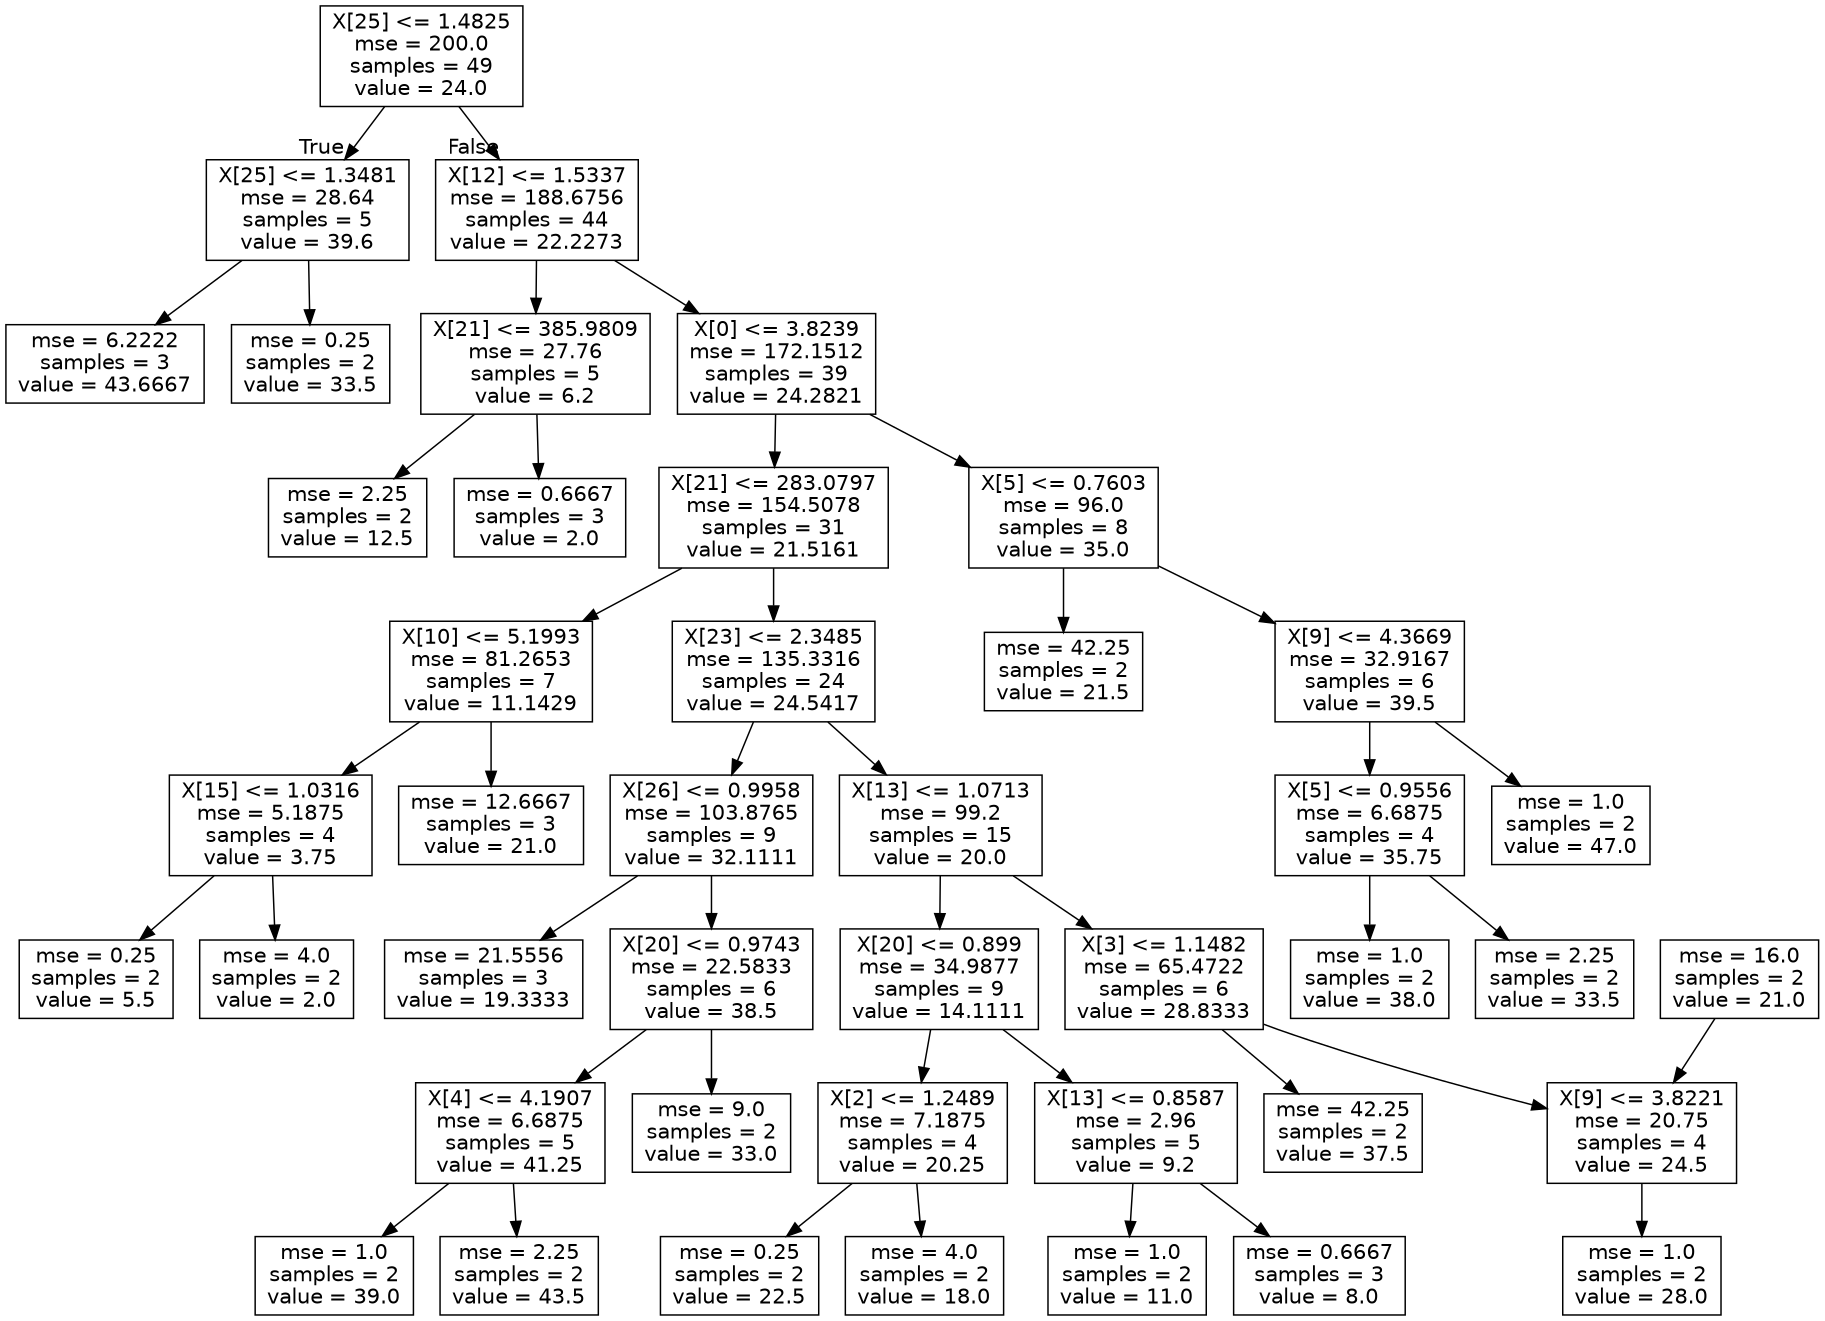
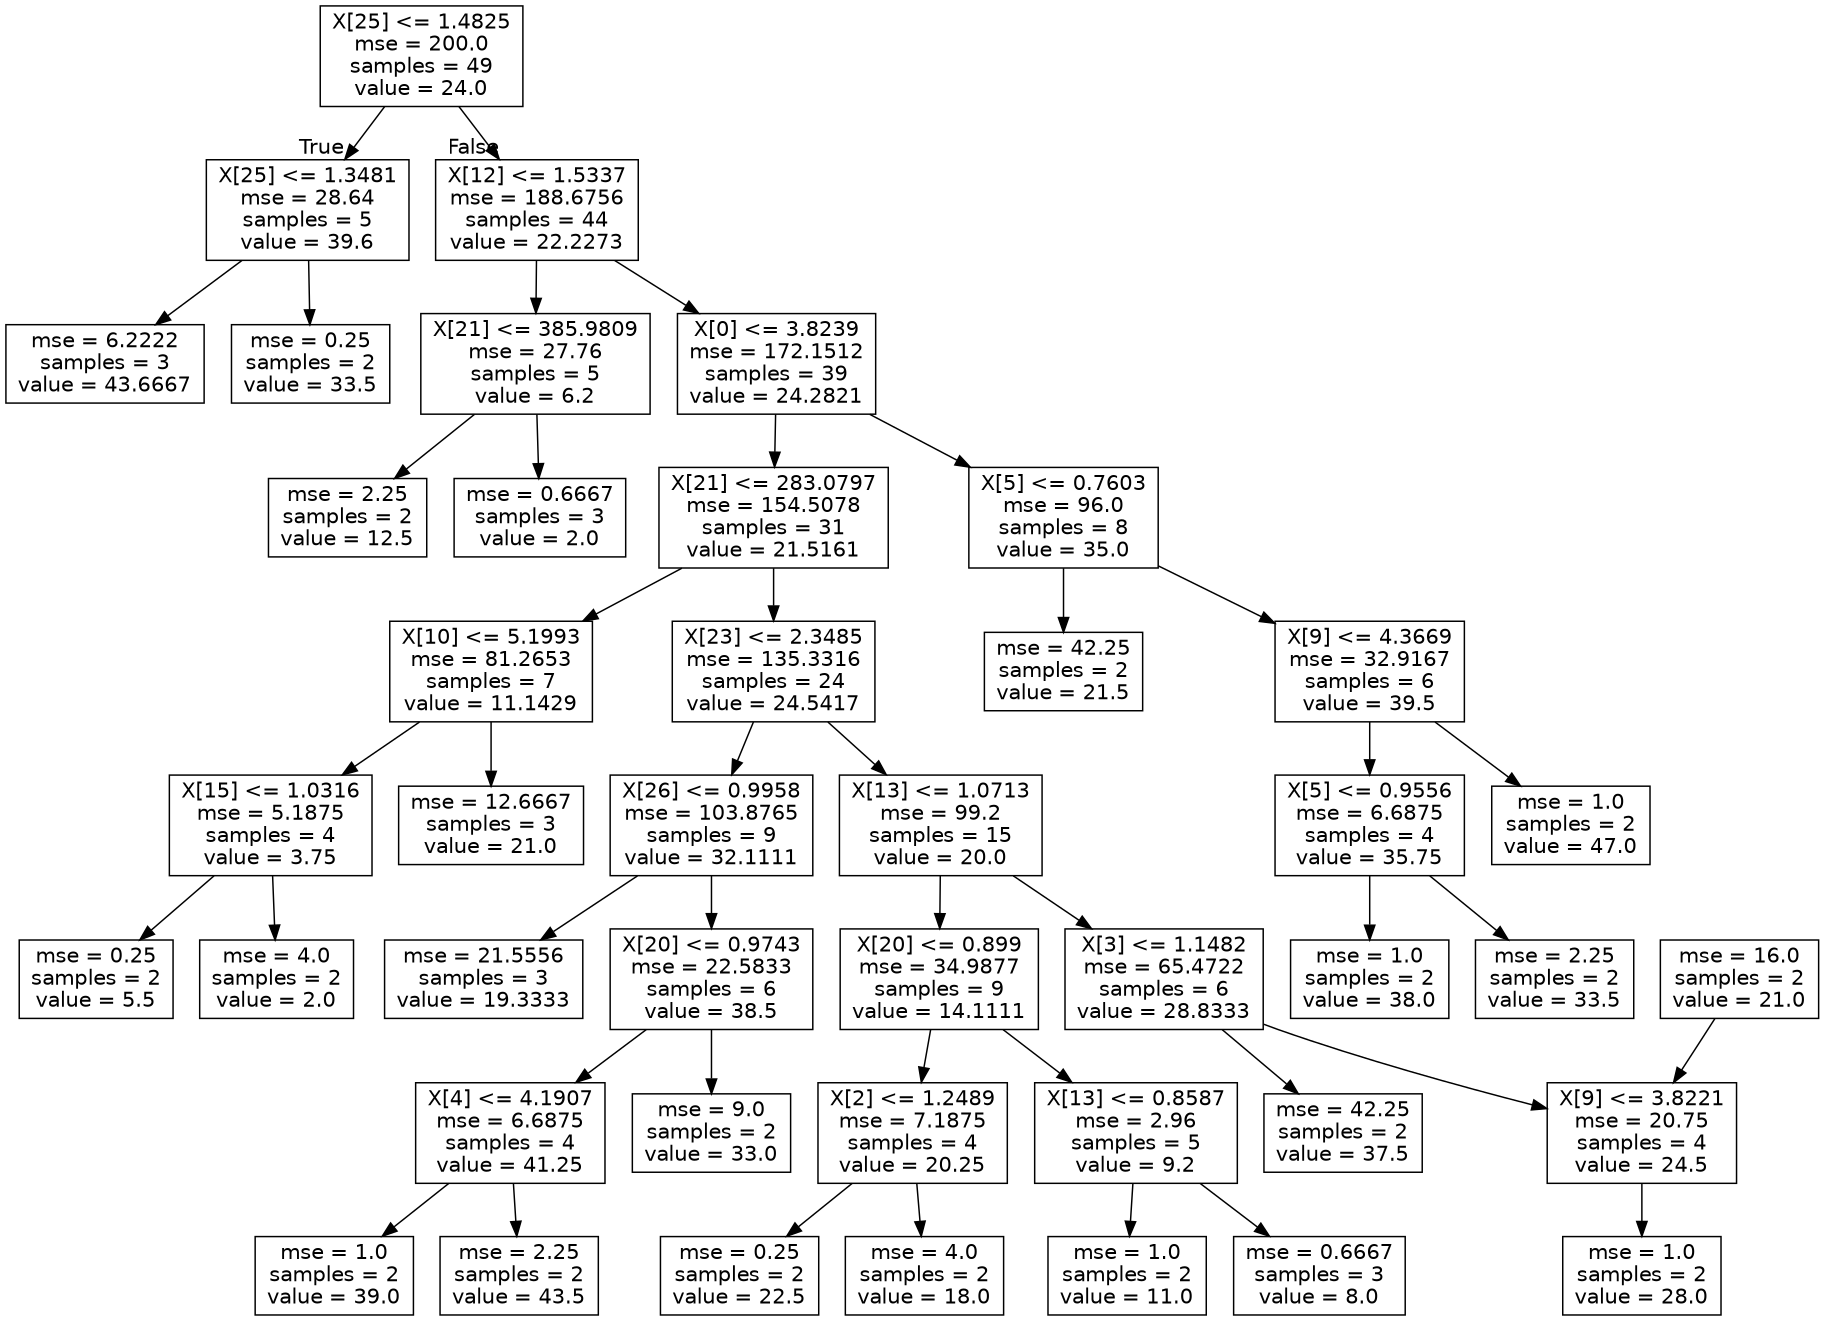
  digraph {
    fontname="DejaVu Sans"
    node [fontname="DejaVu Sans" shape=box]
    edge [fontname="DejaVu Sans"]
    n1 [label="X[25] <= 1.4825\nmse = 200.0\nsamples = 49\nvalue = 24.0"]
    n2 [label="X[25] <= 1.3481\nmse = 28.64\nsamples = 5\nvalue = 39.6"]
    n3 [label="X[12] <= 1.5337\nmse = 188.6756\nsamples = 44\nvalue = 22.2273"]
    n4 [label="mse = 6.2222\nsamples = 3\nvalue = 43.6667"]
    n5 [label="mse = 0.25\nsamples = 2\nvalue = 33.5"]
    n6 [label="X[21] <= 385.9809\nmse = 27.76\nsamples = 5\nvalue = 6.2"]
    n7 [label="X[0] <= 3.8239\nmse = 172.1512\nsamples = 39\nvalue = 24.2821"]
    n8 [label="mse = 2.25\nsamples = 2\nvalue = 12.5"]
    n9 [label="mse = 0.6667\nsamples = 3\nvalue = 2.0"]
    n10 [label="X[21] <= 283.0797\nmse = 154.5078\nsamples = 31\nvalue = 21.5161"]
    n11 [label="X[5] <= 0.7603\nmse = 96.0\nsamples = 8\nvalue = 35.0"]
    n12 [label="X[10] <= 5.1993\nmse = 81.2653\nsamples = 7\nvalue = 11.1429"]
    n13 [label="X[23] <= 2.3485\nmse = 135.3316\nsamples = 24\nvalue = 24.5417"]
    n14 [label="mse = 42.25\nsamples = 2\nvalue = 21.5"]
    n15 [label="X[9] <= 4.3669\nmse = 32.9167\nsamples = 6\nvalue = 39.5"]
    n16 [label="X[15] <= 1.0316\nmse = 5.1875\nsamples = 4\nvalue = 3.75"]
    n17 [label="mse = 12.6667\nsamples = 3\nvalue = 21.0"]
    n18 [label="X[26] <= 0.9958\nmse = 103.8765\nsamples = 9\nvalue = 32.1111"]
    n19 [label="X[13] <= 1.0713\nmse = 99.2\nsamples = 15\nvalue = 20.0"]
    n20 [label="mse = 0.25\nsamples = 2\nvalue = 5.5"]
    n21 [label="mse = 4.0\nsamples = 2\nvalue = 2.0"]
    n22 [label="mse = 21.5556\nsamples = 3\nvalue = 19.3333"]
    n23 [label="X[20] <= 0.9743\nmse = 22.5833\nsamples = 6\nvalue = 38.5"]
    n24 [label="X[20] <= 0.899\nmse = 34.9877\nsamples = 9\nvalue = 14.1111"]
    n25 [label="X[3] <= 1.1482\nmse = 65.4722\nsamples = 6\nvalue = 28.8333"]
-   n26 [label="X[4] <= 4.1907\nmse = 6.6875\nsamples = 5\nvalue = 41.25"]
+   n26 [label="X[4] <= 4.1907\nmse = 6.6875\nsamples = 4\nvalue = 41.25"]
    n27 [label="mse = 9.0\nsamples = 2\nvalue = 33.0"]
    n28 [label="mse = 1.0\nsamples = 2\nvalue = 39.0"]
    n29 [label="mse = 2.25\nsamples = 2\nvalue = 43.5"]
    n30 [label="X[2] <= 1.2489\nmse = 7.1875\nsamples = 4\nvalue = 20.25"]
    n31 [label="X[13] <= 0.8587\nmse = 2.96\nsamples = 5\nvalue = 9.2"]
    n32 [label="X[9] <= 3.8221\nmse = 20.75\nsamples = 4\nvalue = 24.5"]
    n33 [label="mse = 42.25\nsamples = 2\nvalue = 37.5"]
    n34 [label="mse = 0.25\nsamples = 2\nvalue = 22.5"]
    n35 [label="mse = 4.0\nsamples = 2\nvalue = 18.0"]
    n36 [label="mse = 1.0\nsamples = 2\nvalue = 11.0"]
    n37 [label="mse = 0.6667\nsamples = 3\nvalue = 8.0"]
    n38 [label="mse = 1.0\nsamples = 2\nvalue = 28.0"]
    n39 [label="mse = 16.0\nsamples = 2\nvalue = 21.0"]
    n40 [label="X[5] <= 0.9556\nmse = 6.6875\nsamples = 4\nvalue = 35.75"]
    n41 [label="mse = 1.0\nsamples = 2\nvalue = 47.0"]
    n42 [label="mse = 1.0\nsamples = 2\nvalue = 38.0"]
    n43 [label="mse = 2.25\nsamples = 2\nvalue = 33.5"]
    n1 -> n2 [headlabel=True labelangle=45 labeldistance=2.5]
    n1 -> n3 [headlabel=False labelangle=-45 labeldistance=2.5]
    n2 -> n4
    n2 -> n5
    n3 -> n6
    n3 -> n7
    n6 -> n8
    n6 -> n9
    n7 -> n10
    n7 -> n11
    n10 -> n12
    n10 -> n13
    n11 -> n14
    n11 -> n15
    n12 -> n16
    n12 -> n17
    n13 -> n18
    n13 -> n19
    n15 -> n40
    n15 -> n41
    n16 -> n20
    n16 -> n21
    n18 -> n22
    n18 -> n23
    n19 -> n24
    n19 -> n25
    n23 -> n26
    n23 -> n27
    n24 -> n30
    n24 -> n31
    n25 -> n32
    n25 -> n33
    n26 -> n28
    n26 -> n29
    n30 -> n34
    n30 -> n35
    n31 -> n36
    n31 -> n37
    n32 -> n38
    n39 -> n32
    n40 -> n42
    n40 -> n43
  }
